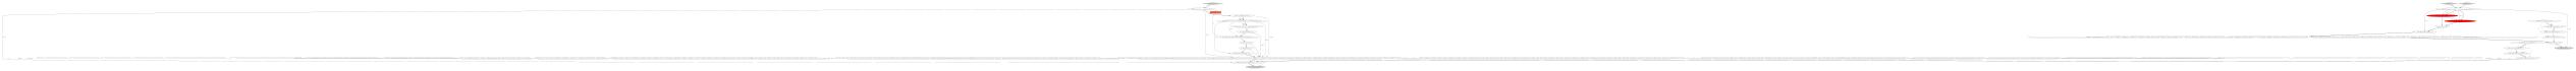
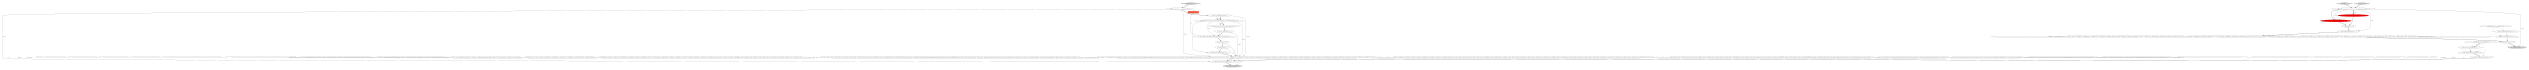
  digraph {
    fontname="EB Garamond"
    node [fillcolor=white fontname="EB Garamond" shape=ellipse style=filled]
    edge [fontname="EB Garamond" style=bold]
    n1 [label="int _la@@@9@@@['0', '0', '1']"]
    n2 [label="{setState(660)_errHandler.sync(this)switch (getInterpreter().adaptivePredict(_input,90,_ctx)) {case 1:{_localctx = new CastContext(_localctx)_ctx = _localctx_prevctx = _localctxsetState(625)castExpression()}breakcase 2:{_localctx = new ExtractContext(_localctx)_ctx = _localctx_prevctx = _localctxsetState(626)extractExpression()}breakcase 3:{_localctx = new CurrentDateTimeFunctionContext(_localctx)_ctx = _localctx_prevctx = _localctxsetState(627)builtinDateTimeFunction()}breakcase 4:{_localctx = new ConstantDefaultContext(_localctx)_ctx = _localctx_prevctx = _localctxsetState(628)constant()}breakcase 5:{_localctx = new StarContext(_localctx)_ctx = _localctx_prevctx = _localctxsetState(632)_la = _input.LA(1)if ((((_la) & ~0x3f) == 0 && ((1L << _la) & ((1L << ANALYZE) | (1L << ANALYZED) | (1L << CATALOGS) | (1L << COLUMNS) | (1L << CURRENT_DATE) | (1L << CURRENT_TIME) | (1L << CURRENT_TIMESTAMP) | (1L << DAY) | (1L << DEBUG) | (1L << EXECUTABLE) | (1L << EXPLAIN) | (1L << FIRST) | (1L << FORMAT) | (1L << FULL) | (1L << FUNCTIONS) | (1L << GRAPHVIZ) | (1L << HOUR) | (1L << INTERVAL) | (1L << LAST) | (1L << LIMIT) | (1L << MAPPED) | (1L << MINUTE) | (1L << MONTH))) != 0) || ((((_la - 70)) & ~0x3f) == 0 && ((1L << (_la - 70)) & ((1L << (OPTIMIZED - 70)) | (1L << (PARSED - 70)) | (1L << (PHYSICAL - 70)) | (1L << (PIVOT - 70)) | (1L << (PLAN - 70)) | (1L << (RLIKE - 70)) | (1L << (QUERY - 70)) | (1L << (SCHEMAS - 70)) | (1L << (SECOND - 70)) | (1L << (SHOW - 70)) | (1L << (SYS - 70)) | (1L << (TABLES - 70)) | (1L << (TEXT - 70)) | (1L << (TYPE - 70)) | (1L << (TYPES - 70)) | (1L << (VERIFY - 70)) | (1L << (YEAR - 70)) | (1L << (IDENTIFIER - 70)) | (1L << (DIGIT_IDENTIFIER - 70)) | (1L << (QUOTED_IDENTIFIER - 70)))) != 0) || _la == BACKQUOTED_IDENTIFIER) {{setState(629)qualifiedName()setState(630)match(DOT)}}setState(634)match(ASTERISK)}breakcase 6:{_localctx = new FunctionContext(_localctx)_ctx = _localctx_prevctx = _localctxsetState(635)functionExpression()}breakcase 7:{_localctx = new SubqueryExpressionContext(_localctx)_ctx = _localctx_prevctx = _localctxsetState(636)match(T__0)setState(637)query()setState(638)match(T__1)}breakcase 8:{_localctx = new DereferenceContext(_localctx)_ctx = _localctx_prevctx = _localctxsetState(640)qualifiedName()}breakcase 9:{_localctx = new ParenthesizedExpressionContext(_localctx)_ctx = _localctx_prevctx = _localctxsetState(641)match(T__0)setState(642)expression()setState(643)match(T__1)}breakcase 10:{_localctx = new CaseContext(_localctx)_ctx = _localctx_prevctx = _localctxsetState(645)match(CASE)setState(647)_la = _input.LA(1)if ((((_la) & ~0x3f) == 0 && ((1L << _la) & ((1L << T__0) | (1L << ANALYZE) | (1L << ANALYZED) | (1L << CASE) | (1L << CAST) | (1L << CATALOGS) | (1L << COLUMNS) | (1L << CONVERT) | (1L << CURRENT_DATE) | (1L << CURRENT_TIME) | (1L << CURRENT_TIMESTAMP) | (1L << DAY) | (1L << DEBUG) | (1L << EXECUTABLE) | (1L << EXISTS) | (1L << EXPLAIN) | (1L << EXTRACT) | (1L << FALSE) | (1L << FIRST) | (1L << FORMAT) | (1L << FULL) | (1L << FUNCTIONS) | (1L << GRAPHVIZ) | (1L << HOUR) | (1L << INTERVAL) | (1L << LAST) | (1L << LEFT) | (1L << LIMIT) | (1L << MAPPED) | (1L << MATCH) | (1L << MINUTE) | (1L << MONTH))) != 0) || ((((_la - 66)) & ~0x3f) == 0 && ((1L << (_la - 66)) & ((1L << (NOT - 66)) | (1L << (NULL - 66)) | (1L << (OPTIMIZED - 66)) | (1L << (PARSED - 66)) | (1L << (PHYSICAL - 66)) | (1L << (PIVOT - 66)) | (1L << (PLAN - 66)) | (1L << (RIGHT - 66)) | (1L << (RLIKE - 66)) | (1L << (QUERY - 66)) | (1L << (SCHEMAS - 66)) | (1L << (SECOND - 66)) | (1L << (SHOW - 66)) | (1L << (SYS - 66)) | (1L << (TABLES - 66)) | (1L << (TEXT - 66)) | (1L << (TRUE - 66)) | (1L << (TYPE - 66)) | (1L << (TYPES - 66)) | (1L << (VERIFY - 66)) | (1L << (YEAR - 66)) | (1L << (FUNCTION_ESC - 66)) | (1L << (DATE_ESC - 66)) | (1L << (TIME_ESC - 66)) | (1L << (TIMESTAMP_ESC - 66)) | (1L << (GUID_ESC - 66)) | (1L << (PLUS - 66)) | (1L << (MINUS - 66)) | (1L << (ASTERISK - 66)) | (1L << (PARAM - 66)) | (1L << (STRING - 66)) | (1L << (INTEGER_VALUE - 66)) | (1L << (DECIMAL_VALUE - 66)))) != 0) || ((((_la - 130)) & ~0x3f) == 0 && ((1L << (_la - 130)) & ((1L << (IDENTIFIER - 130)) | (1L << (DIGIT_IDENTIFIER - 130)) | (1L << (QUOTED_IDENTIFIER - 130)) | (1L << (BACKQUOTED_IDENTIFIER - 130)))) != 0)) {{setState(646)((CaseContext)_localctx).operand = booleanExpression(0)}}setState(650)_errHandler.sync(this)_la = _input.LA(1)setState(656)_la = _input.LA(1)if (_la == ELSE) {{setState(654)match(ELSE)setState(655)((CaseContext)_localctx).elseClause = booleanExpression(0)}}setState(658)match(END)}break_ctx.stop = _input.LT(-1)setState(667)_errHandler.sync(this)_alt = getInterpreter().adaptivePredict(_input,91,_ctx)while (_alt != 2 && _alt != org.antlr.v4.runtime.atn.ATN.INVALID_ALT_NUMBER) {if (_alt == 1) {if (_parseListeners != null) triggerExitRuleEvent()_prevctx = _localctx{{_localctx = new CastOperatorExpressionContext(new PrimaryExpressionContext(_parentctx,_parentState))pushNewRecursionContext(_localctx,_startState,RULE_primaryExpression)setState(662)if (!(precpred(_ctx,10))) throw new FailedPredicateException(this,\"precpred(_ctx, 10)\")setState(663)match(CAST_OP)setState(664)dataType()}}}setState(669)_errHandler.sync(this)_alt = getInterpreter().adaptivePredict(_input,91,_ctx)}}@@@13@@@['0', '0', '1']"]
    n3 [label="int _alt@@@11@@@['0', '0', '1']"]
    n4 [label="{unrollRecursionContexts(_parentctx)}@@@183@@@['0', '0', '1']"]
    n5 [fillcolor=lightgray label="return _localctx@@@186@@@['0', '0', '1']"]
    n6 [label="enterOuterAlt(_localctx,1)@@@12@@@['0', '0', '1']"]
    n7 [fillcolor=red label="enterRule(_localctx,118,RULE_nonReserved)@@@4@@@['0', '1', '0']"]
    n8 [label="int _la@@@5@@@['1', '1', '0']"]
    n9 [label="enterOuterAlt(_localctx,1)@@@7@@@['1', '1', '0']"]
    n10 [label="ParserRuleContext _parentctx = _ctx@@@3@@@['0', '0', '1']"]
    n11 [label="int _parentState = getState()@@@4@@@['0', '0', '1']"]
    n12 [label="PrimaryExpressionContext _localctx = new PrimaryExpressionContext(_ctx,_parentState)@@@5@@@['0', '0', '1']"]
    n13 [label="{setState(849)_la = _input.LA(1)if (!((((_la) & ~0x3f) == 0 && ((1L << _la) & ((1L << ANALYZE) | (1L << ANALYZED) | (1L << CATALOGS) | (1L << COLUMNS) | (1L << CURRENT_DATE) | (1L << CURRENT_TIME) | (1L << CURRENT_TIMESTAMP) | (1L << DAY) | (1L << DEBUG) | (1L << EXECUTABLE) | (1L << EXPLAIN) | (1L << FIRST) | (1L << FORMAT) | (1L << FULL) | (1L << FUNCTIONS) | (1L << GRAPHVIZ) | (1L << HOUR) | (1L << INTERVAL) | (1L << LAST) | (1L << LIMIT) | (1L << MAPPED) | (1L << MINUTE) | (1L << MONTH))) != 0) || ((((_la - 70)) & ~0x3f) == 0 && ((1L << (_la - 70)) & ((1L << (OPTIMIZED - 70)) | (1L << (PARSED - 70)) | (1L << (PHYSICAL - 70)) | (1L << (PIVOT - 70)) | (1L << (PLAN - 70)) | (1L << (RLIKE - 70)) | (1L << (QUERY - 70)) | (1L << (SCHEMAS - 70)) | (1L << (SECOND - 70)) | (1L << (SHOW - 70)) | (1L << (SYS - 70)) | (1L << (TABLES - 70)) | (1L << (TEXT - 70)) | (1L << (TOP - 70)) | (1L << (TYPE - 70)) | (1L << (TYPES - 70)) | (1L << (VERIFY - 70)) | (1L << (YEAR - 70)))) != 0))) {_errHandler.recoverInline(this)}{consume()}}@@@8@@@['1', '1', '0']"]
    n14 [label="{exitRule()}@@@24@@@['1', '1', '0']"]
    n15 [label="RecognitionException re@@@19@@@['1', '1', '0']" shape=diamond]
-   n16 [label="_localctx.exception = re@@@20@@@['1', '1', '0']"]
    n17 [label="_errHandler.reportError(this,re)@@@21@@@['1', '1', '0']"]
    n18 [label="_errHandler.recover(this,re)@@@22@@@['1', '1', '0']"]
    n19 [label="_errHandler.reportError(this,re)@@@180@@@['0', '0', '1']"]
    n20 [label="_errHandler.recover(this,re)@@@181@@@['0', '0', '1']"]
    n21 [fillcolor=lightgray label="return _localctx@@@27@@@['1', '1', '0']"]
    n22 [fillcolor=lightgray label="nonReserved['0', '1', '0']" shape=diamond]
    n23 [label="NonReservedContext _localctx = new NonReservedContext(_ctx,getState())@@@3@@@['1', '1', '0']"]
    n24 [fillcolor=red label="enterRule(_localctx,116,RULE_nonReserved)@@@4@@@['1', '0', '0']"]
    n25 [fillcolor=lightgray label="nonReserved['1', '0', '0']" shape=diamond]
    n26 [fillcolor=tomato label="int _p@@@2@@@['0', '0', '1']" shape=box]
    n27 [label="enterRecursionRule(_localctx,68,RULE_primaryExpression,_p)@@@8@@@['0', '0', '1']"]
    n28 [label="_localctx.exception = re@@@179@@@['0', '0', '1']"]
    n29 [fillcolor=lightgray label="primaryExpression['0', '0', '1']" shape=diamond]
    n30 [label="PrimaryExpressionContext _prevctx = _localctx@@@6@@@['0', '0', '1']"]
    n31 [label="int _startState = 68@@@7@@@['0', '0', '1']"]
    n32 [label="RecognitionException re@@@178@@@['0', '0', '1']" shape=diamond]
    n1 -> n2 [label=_la style=solid]
    n1 -> n3
    n2 -> n4
    n2 -> n5 [label=_localctx style=solid]
    n3 -> n2 [label=_alt style=solid]
    n3 -> n6
    n4 -> n5
    n6 -> n2
    n7 -> n8
    n8 -> n9
    n9 -> n13
    n10 -> n2 [label=_parentctx style=solid]
    n10 -> n4 [label=_parentctx style=solid]
    n10 -> n11
    n11 -> n2 [label=_parentState style=solid]
    n11 -> n12 [label=_parentState style=solid]
    n11 -> n12
    n12 -> n2 [label=_localctx style=solid]
    n12 -> n6 [label=_localctx style=solid]
    n12 -> n27 [label=_localctx style=solid]
    n12 -> n30 [label=_localctx style=solid]
    n12 -> n30
    n13 -> n14
    n14 -> n21
-   n15 -> n16 [label=true style=dotted]
-   n15 -> n16
    n15 -> n17 [label=true style=dotted]
    n15 -> n18 [label=true style=dotted]
-   n16 -> n17
    n17 -> n18 [style=solid]
    n18 -> n14
    n19 -> n20
    n20 -> n4
    n22 -> n23
    n23 -> n7
    n23 -> n7 [label=_localctx style=solid]
    n23 -> n9 [label=_localctx style=solid]
    n23 -> n21 [label=_localctx style=solid]
    n23 -> n24
    n23 -> n24 [label=_localctx style=solid]
    n24 -> n7 [label=0 style=dashed]
    n24 -> n8
    n25 -> n23
    n26 -> n27 [label=_p style=solid]
    n27 -> n1
    n28 -> n19
    n29 -> n10
    n29 -> n26 [label=true style=dotted]
    n30 -> n31
    n31 -> n2 [label=_startState style=solid]
    n31 -> n27
    n32 -> n19 [label=true style=dotted]
    n32 -> n20 [label=true style=dotted]
    n32 -> n28 [label=true style=dotted]
    n32 -> n28
  }
